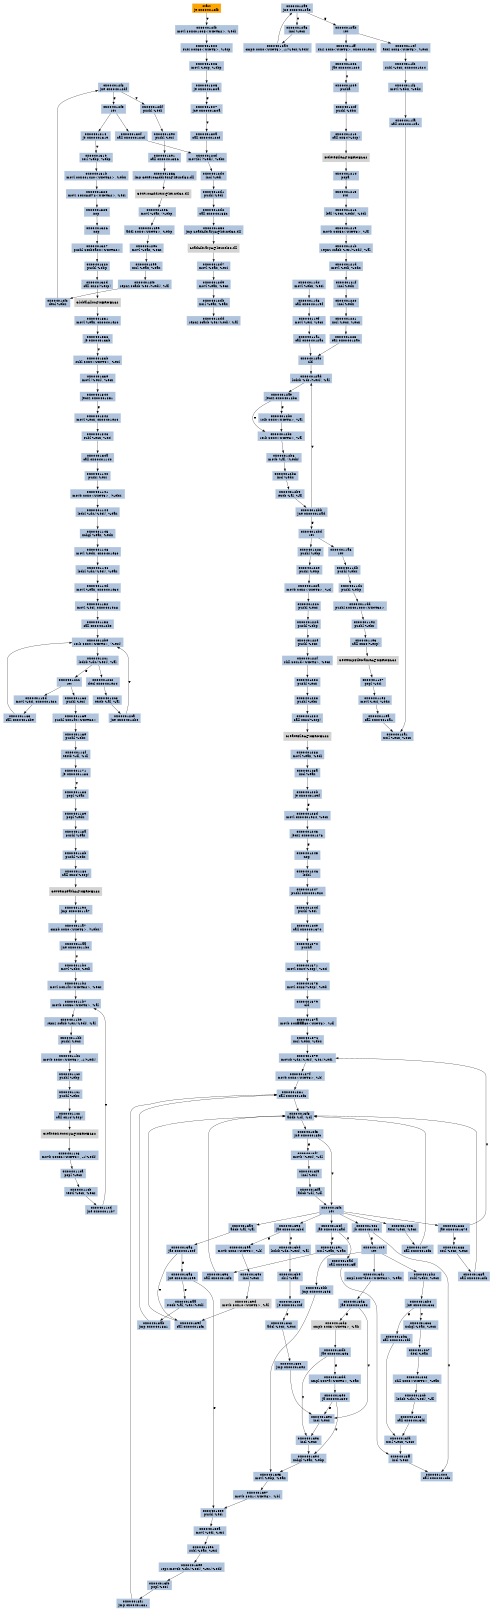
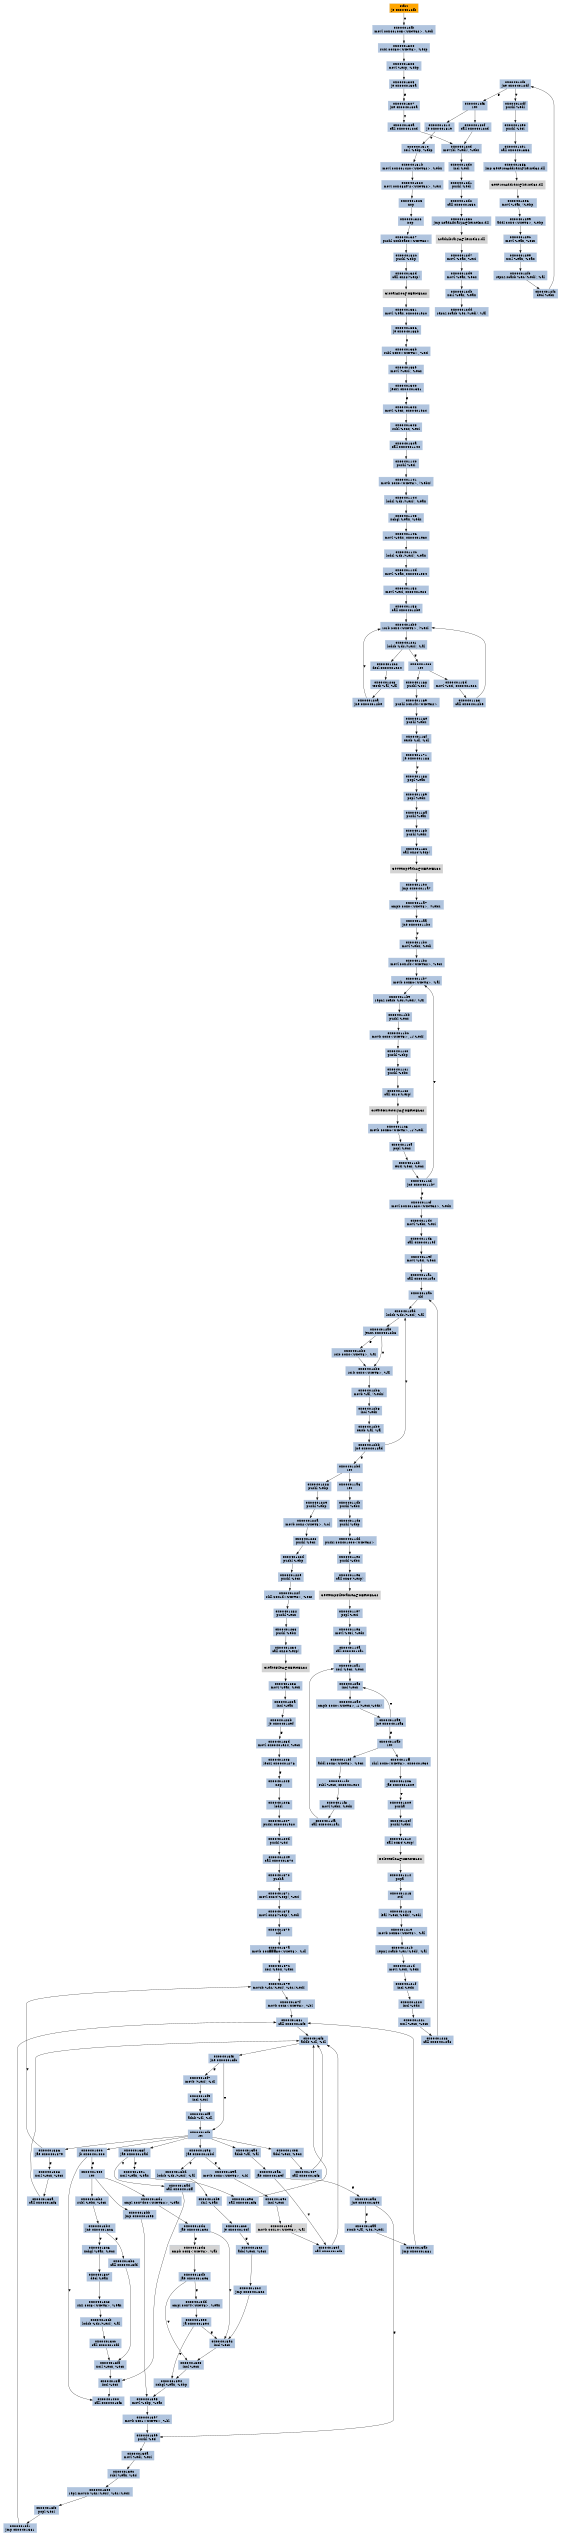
  digraph {
    node [color=lightsteelblue fillcolor=lightsteelblue shape=rectangle style=filled]
    edge [color="#000000"]
    n1 [color=lightgrey fillcolor=orange label="start\nje 0x004012fb"]
    n2 [label="0x004012fb\nmovl $0x401005<UINT32>, %edi"]
    n3 [label="0x00401300\nsubl $0x30<UINT8>, %esp"]
    n4 [label="0x00401303\nmovl %esp, %ebp"]
    n5 [label="0x00401305\nje 0x0040130a"]
    n6 [label="0x00401307\njne 0x0040130a"]
    n7 [label="0x0040130a\ncall 0x004012cd"]
    n8 [label="0x004012cd\nmovzbl (%edi), %ebx"]
    n9 [label="0x004012d0\nincl %edi"]
    n10 [label="0x004012d1\npushl %edi"]
    n11 [label="0x004012d2\ncall 0x0040135c"]
    n12 [label="0x0040135c\njmp LoadLibraryA@kernel32.dll"]
    n13 [color=lightgrey fillcolor=lightgrey label="LoadLibraryA@kernel32.dll"]
    n14 [label="0x004012d7\nmovl %eax, %esi"]
    n15 [label="0x004012d9\nmovl %eax, %ecx"]
    n16 [label="0x004012db\nxorl %eax, %eax"]
    n17 [label="0x004012dd\nrepnz scasb %es:(%edi), %al"]
    n18 [label="0x004012df\npushl %edi"]
    n19 [label="0x004012e0\npushl %esi"]
    n20 [label="0x004012e1\ncall 0x00401356"]
    n21 [label="0x00401356\njmp GetProcAddress@kernel32.dll"]
    n22 [color=lightgrey fillcolor=lightgrey label="GetProcAddress@kernel32.dll"]
    n23 [label="0x004012e6\nmovl %eax, (%ebp)"]
    n24 [label="0x004012e9\naddl $0x4<UINT8>, %ebp"]
    n25 [color=lightgrey label="0x004012ec\nmovl %eax, %ecx"]
    n26 [label="0x004012ee\nxorl %eax, %eax"]
    n27 [label="0x004012f0\nrepnz scasb %es:(%edi), %al"]
    n28 [label="0x004012f2\ndecl %ebx"]
    n29 [label="0x004012f3\njne 0x004012df"]
    n30 [label="0x004012f5\nret"]
    n31 [label="0x0040130f\ncall 0x004012cd"]
    n32 [label="0x00401314\nje 0x00401319"]
    n33 [label="0x00401319\nxorl %ebp, %ebp"]
    n34 [label="0x0040131b\nmovl $0x401420<UINT32>, %ebx"]
    n35 [label="0x00401320\nmovl $0x482f72<UINT32>, %esi"]
    n36 [label="0x00401325\nnop "]
    n37 [label="0x00401326\nnop "]
    n38 [label="0x00401327\npushl $0xbea00<UINT32>"]
    n39 [label="0x0040132c\npushl %ebp"]
    n40 [label="0x0040132d\ncall 0x28(%esp)"]
    n41 [color=lightgrey fillcolor=lightgrey label="GlobalAlloc@KERNEL32"]
    n42 [label="0x00401331\nmovl %eax, 0x00401e20"]
    n43 [label="0x00401336\nje 0x0040133b"]
    n44 [label="0x0040133b\nsubl $0x4<UINT8>, %esi"]
    n45 [label="0x0040133e\nmovl (%esi), %ecx"]
    n46 [label="0x00401340\njecxz 0x00401351"]
    n47 [label="0x00401342\nmovl %ecx, 0x00401e24"]
    n48 [label="0x00401348\nsubl %ecx, %esi"]
    n49 [label="0x0040134a\ncall 0x00401140"]
    n50 [label="0x00401140\npushl %esi"]
    n51 [label="0x00401141\nmovb $0x0<UINT8>, (%ebx)"]
    n52 [label="0x00401144\nlodsl %ds:(%esi), %eax"]
    n53 [label="0x00401145\nxchgl %eax, %edx"]
    n54 [label="0x00401146\nmovl %edx, 0x00401e30"]
    n55 [label="0x0040114c\nlodsl %ds:(%esi), %eax"]
    n56 [label="0x0040114d\nmovl %eax, 0x00401e34"]
    n57 [label="0x00401152\nmovl %esi, 0x00401e28"]
    n58 [label="0x00401158\ncall 0x004012be"]
    n59 [label="0x004012be\nrorb $0x4<UINT8>, (%esi)"]
    n60 [label="0x004012c1\nlodsb %ds:(%esi), %al"]
    n61 [label="0x004012c2\ndecl 0x00401e24"]
    n62 [label="0x004012cc\nret"]
    n63 [label="0x004012c8\ntestb %al, %al"]
    n64 [label="0x004012ca\njne 0x004012be"]
    n65 [label="0x0040115d\nmovl %esi, 0x00401e2c"]
    n66 [label="0x00401168\npushl %esi"]
    n67 [label="0x00401163\ncall 0x004012be"]
    n68 [label="0x00401169\npushl $0x1f4<UINT32>"]
    n69 [label="0x0040116e\npushl %ebx"]
    n70 [label="0x0040116f\ntestb %dl, %dl"]
    n71 [label="0x00401171\nje 0x00401188"]
    n72 [label="0x00401188\npopl %eax"]
    n73 [label="0x00401189\npopl %edx"]
    n74 [label="0x0040118a\npushl %eax"]
    n75 [label="0x0040118b\npushl %edx"]
    n76 [label="0x0040118c\ncall 0x2c(%esp)"]
    n77 [color=lightgrey fillcolor=lightgrey label="GetTempPathA@KERNEL32"]
    n78 [label="0x00401190\njmp 0x004011a7"]
    n79 [label="0x004011a7\ncmpb $0x0<UINT8>, (%ebx)"]
    n80 [label="0x004011aa\njne 0x004011b0"]
    n81 [label="0x004011b0\nmovl %ebx, %edi"]
    n82 [label="0x004011b2\nmovl $0x1f4<UINT32>, %ecx"]
    n83 [label="0x004011b7\nmovb $0x5c<UINT8>, %al"]
    n84 [label="0x004011b9\nrepnz scasb %es:(%edi), %al"]
    n85 [label="0x004011bb\npushl %ecx"]
    n86 [label="0x004011bc\nmovb $0x0<UINT8>, -1(%edi)"]
    n87 [label="0x004011c0\npushl %ebp"]
    n88 [label="0x004011c1\npushl %ebx"]
    n89 [label="0x004011c2\ncall 0x1c(%esp)"]
    n90 [color=lightgrey fillcolor=lightgrey label="CreateDirectoryA@KERNEL32"]
    n91 [label="0x004011c6\nmovb $0x5c<UINT8>, -1(%edi)"]
    n92 [label="0x004011ca\npopl %ecx"]
    n93 [label="0x004011cb\ntestl %ecx, %ecx"]
    n94 [label="0x004011cd\njne 0x004011b7"]
+   n95 [label="0x004011cf\nmovl $0x401620<UINT32>, %edx"]
    n96 [label="0x004011d4\nmovl %ebx, %esi"]
    n97 [label="0x004011d6\ncall 0x0040119f"]
    n98 [label="0x0040119f\nmovl %esi, %ecx"]
    n99 [label="0x004011a1\ncall 0x004012ac"]
    n100 [label="0x004012ac\ncld "]
    n101 [label="0x004012ad\nlodsb %ds:(%esi), %al"]
    n102 [label="0x004012ae\njecxz 0x004012b3"]
    n103 [label="0x004012b0\nrolb $0x4<UINT8>, %al"]
    n104 [label="0x004012b3\nrorb $0x4<UINT8>, %al"]
    n105 [label="0x004012b6\nmovb %al, (%edx)"]
    n106 [label="0x004012b8\nincl %edx"]
    n107 [label="0x004012b9\ntestb %al, %al"]
    n108 [label="0x004012bb\njne 0x004012ad"]
    n109 [label="0x004012bd\nret"]
    n110 [label="0x004011a6\nret"]
    n111 [label="0x00401228\npushl %ebp"]
    n112 [label="0x004011db\npushl %ebx"]
    n113 [label="0x00401229\npushl %ebp"]
    n114 [label="0x004011dc\npushl %ebp"]
    n115 [label="0x004011dd\npushl $0x401000<UINT32>"]
    n116 [label="0x004011e2\npushl %ebx"]
    n117 [label="0x004011e3\ncall 0x30(%esp)"]
    n118 [color=lightgrey fillcolor=lightgrey label="GetTempFileNameA@KERNEL32"]
    n119 [label="0x004011e7\npopl %esi"]
    n120 [label="0x004011e8\nmovl %esi, %edx"]
    n121 [label="0x004011ea\ncall 0x004012a1"]
    n122 [label="0x004012a1\nxorl %ecx, %ecx"]
    n123 [label="0x004012a3\nincl %ecx"]
    n124 [label="0x004012a4\ncmpb $0x0<UINT8>, -1(%ecx,%edx)"]
    n125 [label="0x004012a9\njne 0x004012a3"]
    n126 [label="0x004012ab\nret"]
    n127 [label="0x004011ef\naddl $0x8<UINT8>, %ecx"]
    n128 [label="0x004011ff\nshrl $0xc<UINT8>, 0x00401e30"]
    n129 [label="0x004011f2\nsubl %ecx, 0x00401e24"]
    n130 [label="0x00401206\njae 0x0040120e"]
    n131 [label="0x004011f8\nmovl %ebx, %edx"]
    n132 [label="0x004011fa\ncall 0x004012a1"]
    n133 [label="0x0040120e\npusha "]
    n134 [label="0x0040120f\npushl %ebx"]
    n135 [label="0x00401210\ncall 0x54(%esp)"]
    n136 [color=lightgrey fillcolor=lightgrey label="DeleteFileA@KERNEL32"]
    n137 [label="0x00401214\npopa "]
    n138 [label="0x00401215\nstd "]
    n139 [label="0x00401216\nleal (%ecx,%edx), %edi"]
    n140 [label="0x00401219\nmovb $0x5c<UINT8>, %al"]
    n141 [label="0x0040121b\nrepnz scasb %es:(%edi), %al"]
    n142 [label="0x0040121d\nmovl %edi, %edx"]
    n143 [label="0x0040121f\nincl %edx"]
    n144 [label="0x00401220\nincl %edx"]
    n145 [label="0x00401221\nxorl %ecx, %ecx"]
    n146 [label="0x00401223\ncall 0x004012ac"]
    n147 [label="0x0040122a\nmovb $0x2<UINT8>, %cl"]
    n148 [label="0x0040122c\npushl %ecx"]
    n149 [label="0x0040122d\npushl %ebp"]
    n150 [label="0x0040122e\npushl %ecx"]
    n151 [label="0x0040122f\nshll $0x1d<UINT8>, %ecx"]
    n152 [label="0x00401232\npushl %ecx"]
    n153 [label="0x00401233\npushl %ebx"]
    n154 [label="0x00401234\ncall 0x2c(%esp)"]
    n155 [color=lightgrey fillcolor=lightgrey label="CreateFileA@KERNEL32"]
    n156 [label="0x00401238\nmovl %eax, %edi"]
    n157 [label="0x0040123a\nincl %eax"]
    n158 [label="0x0040123b\nje 0x0040129f"]
    n159 [label="0x0040123d\nmovl 0x00401e24, %ecx"]
    n160 [label="0x00401243\njecxz 0x00401276"]
    n161 [label="0x00401245\nnop "]
    n162 [label="0x00401246\nlodsl "]
    n163 [label="0x00401247\npushl 0x00401e20"]
    n164 [label="0x0040124d\npushl %esi"]
    n165 [label="0x0040124e\ncall 0x00401370"]
    n166 [label="0x00401370\npusha "]
    n167 [label="0x00401371\nmovl 0x24(%esp), %esi"]
    n168 [label="0x00401375\nmovl 0x28(%esp), %edi"]
    n169 [label="0x00401379\ncld "]
    n170 [label="0x0040137a\nmovb $0xffffff80<UINT8>, %dl"]
    n171 [label="0x0040137c\nxorl %ebx, %ebx"]
    n172 [label="0x0040137e\nmovsb %ds:(%esi), %es:(%edi)"]
    n173 [label="0x0040137f\nmovb $0x2<UINT8>, %bl"]
    n174 [label="0x00401381\ncall 0x004013f3"]
    n175 [label="0x004013f3\naddb %dl, %dl"]
    n176 [label="0x004013f5\njne 0x004013fc"]
    n177 [label="0x004013f7\nmovb (%esi), %dl"]
    n178 [label="0x004013fc\nret"]
    n179 [label="0x004013f9\nincl %esi"]
    n180 [label="0x00401386\njae 0x0040137e"]
    n181 [label="0x0040138f\njae 0x004013ad"]
    n182 [label="0x00401398\njae 0x004013bd"]
    n183 [label="0x004013a4\nadcb %al, %al"]
    n184 [label="0x00401405\nadcl %ecx, %ecx"]
    n185 [label="0x0040140c\njb 0x00401400"]
    n186 [label="0x004013fa\nadcb %dl, %dl"]
    n187 [label="0x00401388\nxorl %ecx, %ecx"]
    n188 [label="0x00401391\nxorl %eax, %eax"]
    n189 [label="0x004013ad\ncall 0x004013ff"]
    n190 [label="0x0040139a\nmovb $0x2<UINT8>, %bl"]
    n191 [label="0x004013bd\nlodsb %ds:(%esi), %al"]
    n192 [label="0x004013a6\njae 0x0040139f"]
    n193 [label="0x00401407\ncall 0x004013f3"]
    n194 [label="0x00401400\ncall 0x004013f3"]
    n195 [label="0x0040140e\nret"]
    n196 [label="0x0040138a\ncall 0x004013f3"]
    n197 [label="0x00401393\ncall 0x004013f3"]
    n198 [label="0x004013ff\nincl %ecx"]
    n199 [label="0x0040139c\nincl %ecx"]
    n200 [label="0x004013be\nshrl %eax"]
    n201 [fillcolor=lightgrey label="0x0040139d\nmovb $0x10<UINT8>, %al"]
    n202 [label="0x0040139f\ncall 0x004013f3"]
    n203 [label="0x004013a8\njne 0x004013e9"]
    n204 [label="0x004013aa\nstosb %al, %es:(%edi)"]
    n205 [label="0x004013e9\npushl %esi"]
    n206 [label="0x004013ab\njmp 0x00401381"]
    n207 [label="0x004013ea\nmovl %edi, %esi"]
    n208 [label="0x004013c0\nje 0x0040140f"]
    n209 [label="0x004013c2\nadcl %ecx, %ecx"]
    n210 [label="0x004013c4\njmp 0x004013e2"]
    n211 [label="0x004013e2\nincl %ecx"]
    n212 [label="0x004013e3\nincl %ecx"]
    n213 [label="0x004013e4\nxchgl %eax, %ebp"]
    n214 [label="0x004013e5\nmovl %ebp, %eax"]
    n215 [label="0x004013e7\nmovb $0x1<UINT8>, %bl"]
    n216 [label="0x004013ec\nsubl %eax, %esi"]
    n217 [label="0x004013ee\nrepz movsb %ds:(%esi), %es:(%edi)"]
    n218 [label="0x004013f0\npopl %esi"]
    n219 [label="0x004013f1\njmp 0x00401381"]
    n220 [label="0x004013b2\nsubl %ebx, %ecx"]
    n221 [label="0x004013d1\ncmpl $0x7d00<UINT32>, %eax"]
    n222 [label="0x004013bb\njmp 0x004013e5"]
    n223 [label="0x004013b4\njne 0x004013c6"]
    n224 [label="0x004013d6\njae 0x004013e2"]
    n225 [label="0x004013c6\nxchgl %eax, %ecx"]
    n226 [label="0x004013b6\ncall 0x004013fd"]
    n227 [label="0x004013c7\ndecl %eax"]
    n228 [label="0x004013fd\nxorl %ecx, %ecx"]
    n229 [label="0x004013c8\nshll $0x8<UINT8>, %eax"]
    n230 [label="0x004013cb\nlodsb %ds:(%esi), %al"]
    n231 [label="0x004013cc\ncall 0x004013fd"]
    n232 [fillcolor=lightgrey label="0x004013d8\ncmpb $0x5<UINT8>, %ah"]
    n233 [label="0x004013db\njae 0x004013e3"]
    n234 [label="0x004013dd\ncmpl $0x7f<UINT8>, %eax"]
    n235 [label="0x004013e0\nja 0x004013e4"]
    n1 -> n2 [label=T]
    n2 -> n3
    n3 -> n4
    n4 -> n5
    n5 -> n6 [label=F]
    n6 -> n7 [label=T]
    n7 -> n8
    n8 -> n9
    n9 -> n10
    n10 -> n11
    n11 -> n12
    n12 -> n13
    n13 -> n14
    n14 -> n15
    n15 -> n16
    n16 -> n17
    n18 -> n19
    n19 -> n20
    n20 -> n21
    n21 -> n22
    n22 -> n23
    n23 -> n24
    n24 -> n25
    n25 -> n26
    n26 -> n27
    n27 -> n28
    n28 -> n29
    n29 -> n18 [label=T]
    n29 -> n30 [label=F]
    n30 -> n31
    n30 -> n32
    n31 -> n8
    n32 -> n33 [label=T]
    n33 -> n34
    n34 -> n35
    n35 -> n36
    n36 -> n37
    n37 -> n38
    n38 -> n39
    n39 -> n40
    n40 -> n41
    n41 -> n42
    n42 -> n43
    n43 -> n44 [label=T]
    n44 -> n45
    n45 -> n46
    n46 -> n47 [label=F]
    n47 -> n48
    n48 -> n49
    n49 -> n50
    n50 -> n51
    n51 -> n52
    n52 -> n53
    n53 -> n54
    n54 -> n55
    n55 -> n56
    n56 -> n57
    n57 -> n58
    n58 -> n59
    n59 -> n60
    n60 -> n61
    n60 -> n62 [label=F]
    n61 -> n63
    n62 -> n65
    n62 -> n66
    n63 -> n64
    n64 -> n59 [label=T]
    n65 -> n67
    n66 -> n68
    n67 -> n59
    n68 -> n69
    n69 -> n70
    n70 -> n71
    n71 -> n72 [label=T]
    n72 -> n73
    n73 -> n74
    n74 -> n75
    n75 -> n76
    n76 -> n77
    n77 -> n78
    n78 -> n79
    n79 -> n80
    n80 -> n81 [label=T]
    n81 -> n82
    n82 -> n83
    n83 -> n84
    n84 -> n85
    n85 -> n86
    n86 -> n87
    n87 -> n88
    n88 -> n89
    n89 -> n90
    n90 -> n91
    n91 -> n92
    n92 -> n93
    n93 -> n94
    n94 -> n83 [label=T]
+   n94 -> n95 [label=F]
+   n95 -> n96
    n96 -> n97
    n97 -> n98
    n98 -> n99
    n99 -> n100
    n100 -> n101
    n101 -> n102
    n102 -> n103 [label=F]
    n102 -> n104 [label=T]
    n103 -> n104
    n104 -> n105
    n105 -> n106
    n106 -> n107
    n107 -> n108
    n108 -> n101 [label=T]
    n108 -> n109 [label=F]
    n109 -> n110
    n109 -> n111
    n110 -> n112
    n111 -> n113
    n112 -> n114
    n113 -> n147
    n114 -> n115
    n115 -> n116
    n116 -> n117
    n117 -> n118
    n118 -> n119
    n119 -> n120
    n120 -> n121
    n121 -> n122
+   n122 -> n123
    n123 -> n124
    n124 -> n125
    n125 -> n123 [label=T]
    n125 -> n126 [label=F]
    n126 -> n127
    n126 -> n128
    n127 -> n129
    n128 -> n130
    n129 -> n131
    n130 -> n133 [label=T]
    n131 -> n132
    n132 -> n122
    n133 -> n134
    n134 -> n135
    n135 -> n136
    n136 -> n137
    n137 -> n138
    n138 -> n139
    n139 -> n140
    n140 -> n141
    n141 -> n142
    n142 -> n143
    n143 -> n144
    n144 -> n145
    n145 -> n146
    n146 -> n100
    n147 -> n148
    n148 -> n149
    n149 -> n150
    n150 -> n151
    n151 -> n152
    n152 -> n153
    n153 -> n154
    n154 -> n155
    n155 -> n156
    n156 -> n157
    n157 -> n158
    n158 -> n159 [label=F]
    n159 -> n160
    n160 -> n161 [label=F]
    n161 -> n162
    n162 -> n163
    n163 -> n164
    n164 -> n165
    n165 -> n166
    n166 -> n167
    n167 -> n168
    n168 -> n169
    n169 -> n170
    n170 -> n171
    n171 -> n172
    n172 -> n173
    n173 -> n174
    n174 -> n175
    n175 -> n176
    n176 -> n177 [label=F]
    n176 -> n178 [label=T]
    n177 -> n179
    n178 -> n180
    n178 -> n181
    n178 -> n182
    n178 -> n183
    n178 -> n184
    n178 -> n185
    n179 -> n186
    n180 -> n172 [label=T]
    n180 -> n187 [label=F]
    n181 -> n188 [label=F]
    n181 -> n189 [label=T]
    n182 -> n190 [label=F]
    n182 -> n191 [label=T]
    n183 -> n192
    n184 -> n193
    n185 -> n194 [label=T]
    n185 -> n195 [label=F]
    n186 -> n178
    n187 -> n196
    n188 -> n197
    n189 -> n198
    n190 -> n199
    n191 -> n200
    n192 -> n202 [label=T]
    n192 -> n203 [label=F]
    n193 -> n175
    n195 -> n220
    n195 -> n221
    n195 -> n222
    n196 -> n175
    n197 -> n175
    n198 -> n194
    n199 -> n201
    n200 -> n208
    n201 -> n202
    n202 -> n175
    n203 -> n204 [label=F]
    n203 -> n205 [label=F]
    n204 -> n206
    n205 -> n207
    n206 -> n174
    n207 -> n216
    n208 -> n209 [label=F]
    n209 -> n210
    n210 -> n211
    n211 -> n212
    n212 -> n213
    n213 -> n214
    n214 -> n215
    n215 -> n205
    n216 -> n217
    n217 -> n218
    n218 -> n219
    n219 -> n174
    n220 -> n223
    n221 -> n224
    n222 -> n214
    n223 -> n225 [label=T]
    n223 -> n226 [label=F]
    n224 -> n211 [label=T]
    n224 -> n232 [label=F]
    n225 -> n227
    n226 -> n228
    n227 -> n229
    n228 -> n198
    n229 -> n230
    n230 -> n231
    n231 -> n228
    n232 -> n233
    n233 -> n212 [label=T]
    n233 -> n234 [label=F]
    n234 -> n235
    n235 -> n211 [label=F]
    n235 -> n213 [label=T]
  }
